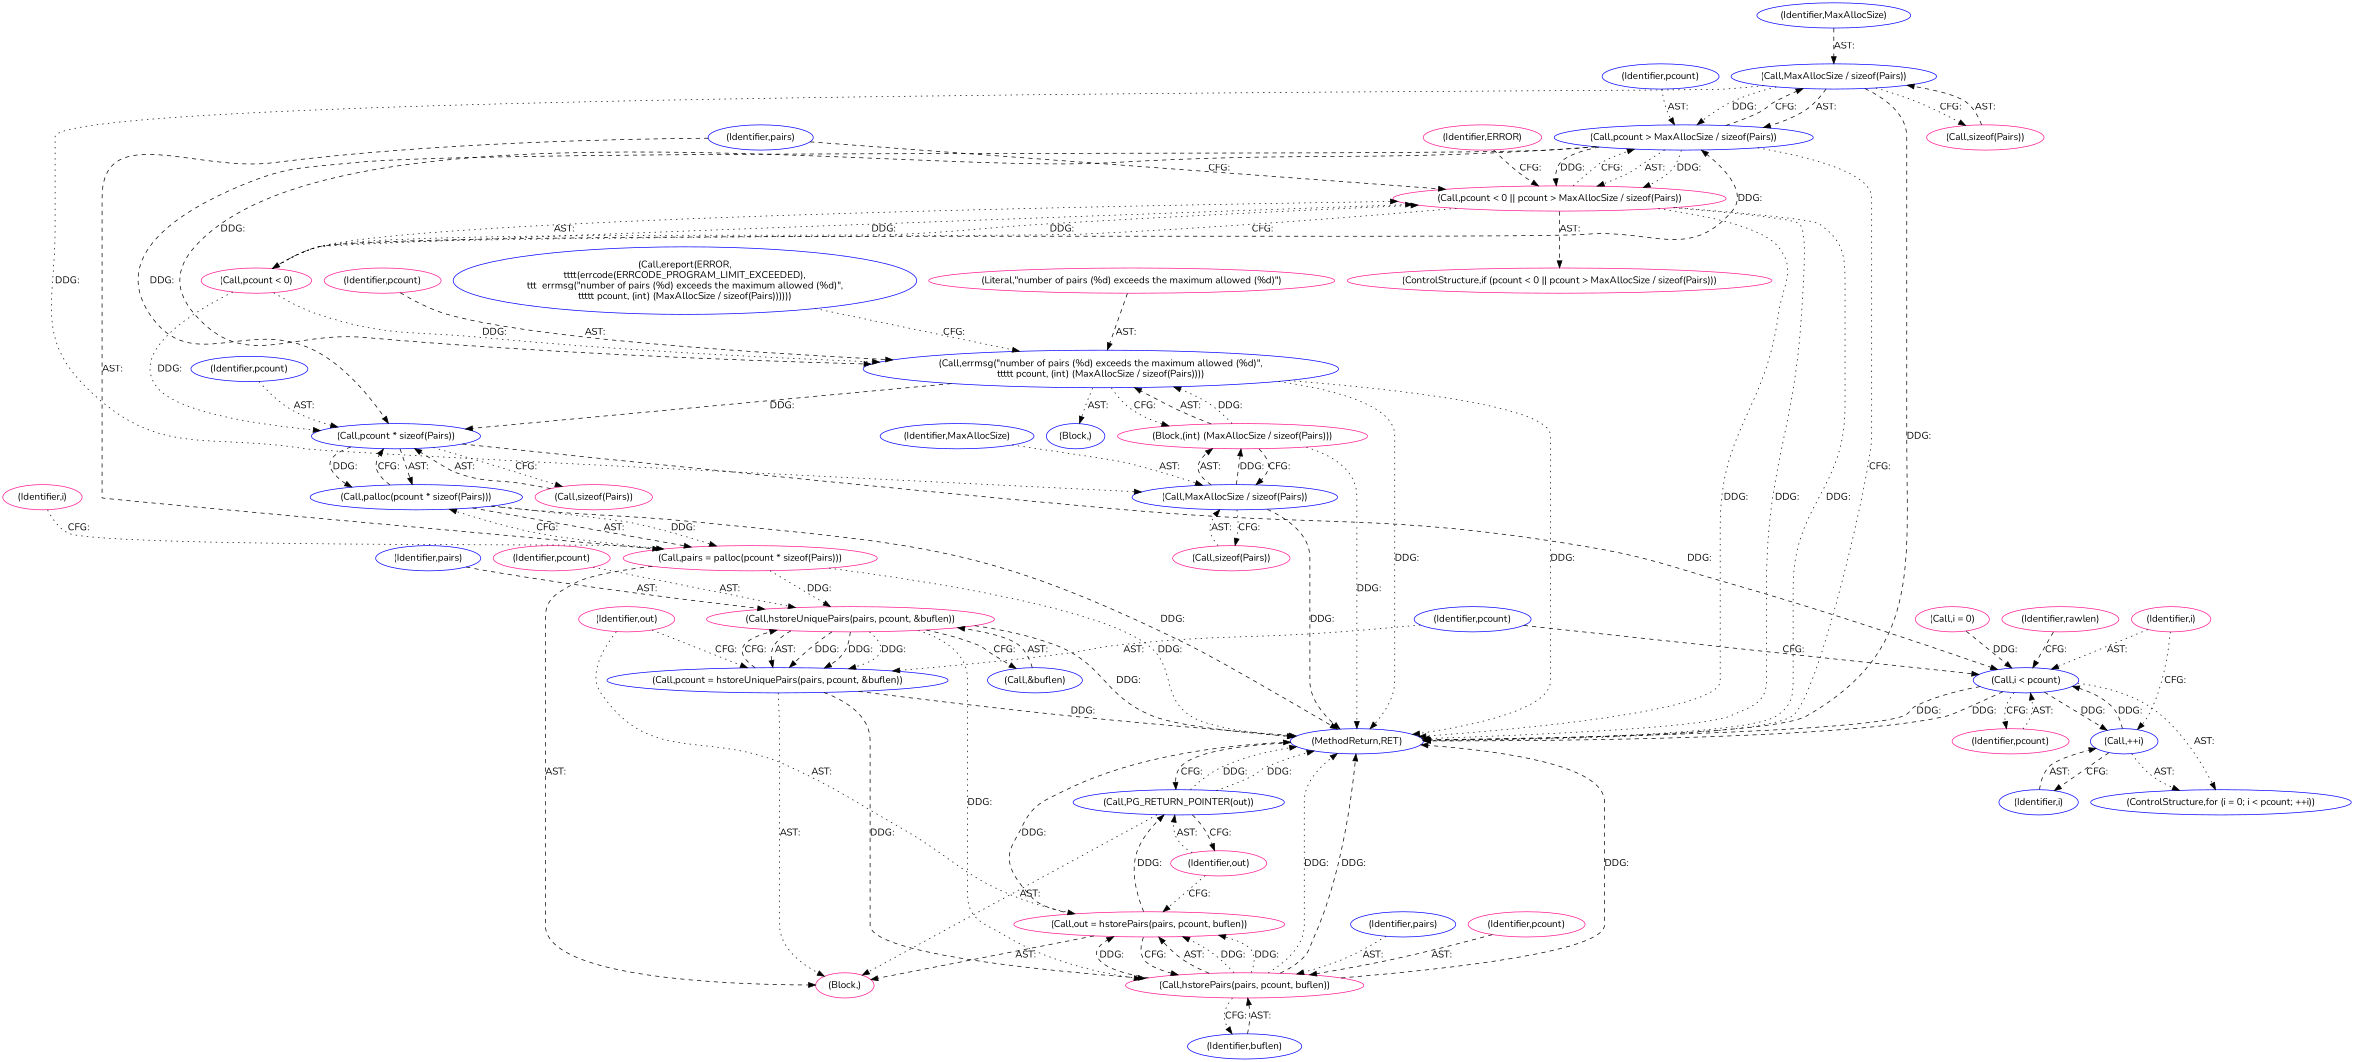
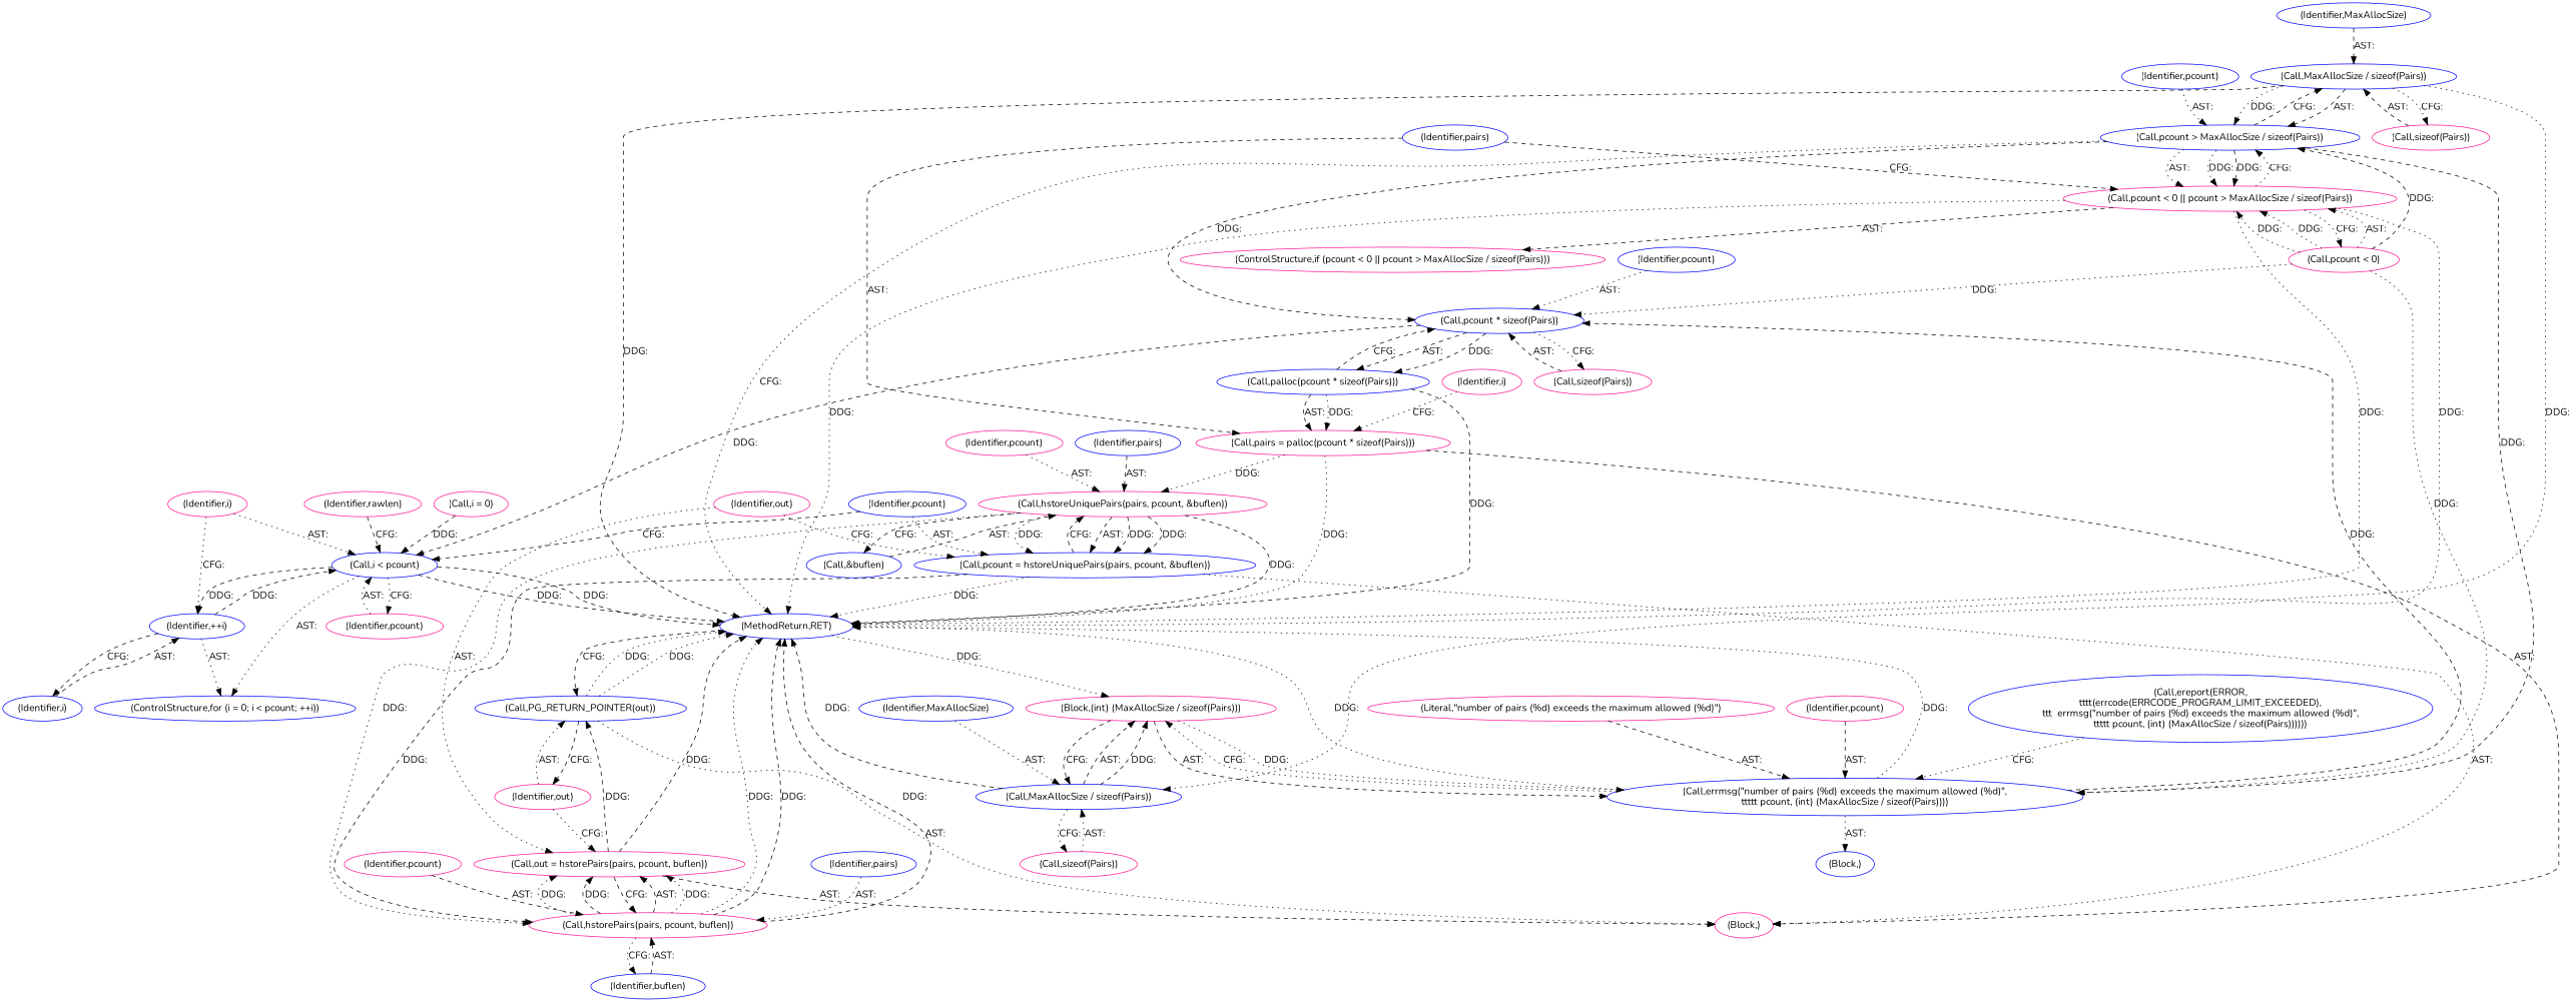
  digraph {
    fontname=Nunito
    node [color=blue fontname=Nunito]
    edge [fontname=Nunito style=dashed]
    n1 [label="(Call,MaxAllocSize / sizeof(Pairs))"]
    n2 [label="(Call,pcount > MaxAllocSize / sizeof(Pairs))"]
    n3 [label="(Call,MaxAllocSize / sizeof(Pairs))"]
    n4 [color=deeppink label="(Call,sizeof(Pairs))"]
    n5 [label="(MethodReturn,RET)"]
    n6 [color=deeppink label="(Call,pcount < 0 || pcount > MaxAllocSize / sizeof(Pairs))"]
    n7 [label="(Call,errmsg(\"number of pairs (%d) exceeds the maximum allowed (%d)\",\n\t\t\t\t\t pcount, (int) (MaxAllocSize / sizeof(Pairs))))"]
    n8 [label="(Call,pcount * sizeof(Pairs))"]
    n9 [color=deeppink label="(Block,(int) (MaxAllocSize / sizeof(Pairs)))"]
    n10 [color=deeppink label="(Call,sizeof(Pairs))"]
    n11 [label="(Call,PG_RETURN_POINTER(out))"]
    n12 [color=deeppink label="(Call,pcount < 0)"]
    n13 [color=deeppink label="(ControlStructure,if (pcount < 0 || pcount > MaxAllocSize / sizeof(Pairs)))"]
    n14 [label="(Block,)"]
    n15 [label="(Call,palloc(pcount * sizeof(Pairs)))"]
    n16 [label="(Call,i < pcount)"]
    n17 [color=deeppink label="(Call,sizeof(Pairs))"]
    n18 [color=deeppink label="(Call,pairs = palloc(pcount * sizeof(Pairs)))"]
-   n19 [label="(Call,++i)"]
+   n19 [label="(Identifier,++i)"]
    n20 [label="(ControlStructure,for (i = 0; i < pcount; ++i))"]
    n21 [color=deeppink label="(Identifier,pcount)"]
    n22 [color=deeppink label="(Call,hstoreUniquePairs(pairs, pcount, &buflen))"]
    n23 [color=deeppink label="(Block,)"]
    n24 [label="(Call,pcount = hstoreUniquePairs(pairs, pcount, &buflen))"]
    n25 [color=deeppink label="(Call,hstorePairs(pairs, pcount, buflen))"]
    n26 [label="(Call,&buflen)"]
    n27 [color=deeppink label="(Call,out = hstorePairs(pairs, pcount, buflen))"]
    n28 [label="(Identifier,buflen)"]
    n29 [color=deeppink label="(Identifier,out)"]
    n30 [label="(Identifier,i)"]
    n31 [label="(Identifier,pairs)"]
    n32 [label="(Identifier,MaxAllocSize)"]
    n33 [label="(Identifier,pcount)"]
    n34 [color=deeppink label="(Identifier,pcount)"]
    n35 [label="(Identifier,MaxAllocSize)"]
    n36 [color=deeppink label="(Identifier,i)"]
    n37 [color=deeppink label="(Identifier,rawlen)"]
    n38 [color=deeppink label="(Literal,\"number of pairs (%d) exceeds the maximum allowed (%d)\")"]
    n39 [color=deeppink label="(Identifier,pcount)"]
-   n40 [color=deeppink label="(Identifier,ERROR)"]
    n41 [label="(Identifier,pcount)"]
    n42 [color=deeppink label="(Identifier,i)"]
    n43 [label="(Identifier,pairs)"]
    n44 [color=deeppink label="(Identifier,out)"]
    n45 [color=deeppink label="(Identifier,pcount)"]
    n46 [label="(Identifier,pairs)"]
    n47 [label="(Identifier,pcount)"]
    n48 [color=deeppink label="(Call,i = 0)"]
    n49 [label="(Call,ereport(ERROR,\n\t\t\t\t(errcode(ERRCODE_PROGRAM_LIMIT_EXCEEDED),\n\t\t\t  errmsg(\"number of pairs (%d) exceeds the maximum allowed (%d)\",\n\t\t\t\t\t pcount, (int) (MaxAllocSize / sizeof(Pairs))))))"]
    n1 -> n2 [label="AST: "]
    n1 -> n2 [label="DDG: " style=dotted]
    n1 -> n3 [label="DDG: " style=dotted]
    n1 -> n4 [label="CFG: " style=dotted]
    n1 -> n5 [label="DDG: "]
    n2 -> n1 [label="CFG: "]
    n2 -> n5 [label="CFG: " style=dotted]
    n2 -> n6 [label="AST: " style=dotted]
    n2 -> n6 [label="DDG: " style=dotted]
    n2 -> n6 [label="DDG: "]
    n2 -> n7 [label="DDG: "]
    n2 -> n8 [label="DDG: "]
    n3 -> n5 [label="DDG: "]
    n3 -> n9 [label="AST: "]
    n3 -> n9 [label="DDG: "]
    n3 -> n10 [label="CFG: " style=dotted]
    n4 -> n1 [label="AST: "]
    n5 -> n11 [label="CFG: "]
    n6 -> n2 [label="CFG: " style=dotted]
    n6 -> n5 [label="DDG: " style=dotted]
    n6 -> n5 [label="DDG: " style=dotted]
    n6 -> n5 [label="DDG: " style=dotted]
    n6 -> n12 [label="CFG: " style=dotted]
    n6 -> n13 [label="AST: "]
    n7 -> n5 [label="DDG: " style=dotted]
    n7 -> n5 [label="DDG: " style=dotted]
    n7 -> n8 [label="DDG: "]
    n7 -> n9 [label="CFG: " style=dotted]
    n7 -> n14 [label="AST: " style=dotted]
    n8 -> n15 [label="AST: "]
    n8 -> n15 [label="DDG: "]
    n8 -> n16 [label="DDG: "]
    n8 -> n17 [label="CFG: " style=dotted]
    n9 -> n3 [label="CFG: "]
-   n9 -> n5 [label="DDG: " style=dotted]
+   n5 -> n9 [label="DDG: " style=dotted]
    n9 -> n7 [label="AST: "]
    n9 -> n7 [label="DDG: " style=dotted]
    n10 -> n3 [label="AST: " style=dotted]
    n11 -> n5 [label="DDG: " style=dotted]
    n11 -> n5 [label="DDG: " style=dotted]
    n11 -> n23 [label="AST: " style=dotted]
    n11 -> n29 [label="CFG: "]
    n12 -> n2 [label="DDG: "]
    n12 -> n6 [label="AST: " style=dotted]
    n12 -> n6 [label="DDG: " style=dotted]
    n12 -> n6 [label="DDG: " style=dotted]
    n12 -> n7 [label="DDG: " style=dotted]
    n12 -> n8 [label="DDG: " style=dotted]
    n15 -> n5 [label="DDG: "]
    n15 -> n8 [label="CFG: "]
    n15 -> n18 [label="AST: "]
    n15 -> n18 [label="DDG: " style=dotted]
    n16 -> n5 [label="DDG: "]
    n16 -> n5 [label="DDG: "]
    n16 -> n19 [label="DDG: "]
    n16 -> n20 [label="AST: " style=dotted]
    n16 -> n21 [label="CFG: " style=dotted]
    n17 -> n8 [label="AST: "]
    n18 -> n5 [label="DDG: " style=dotted]
-   n18 -> n15 [label="CFG: " style=dotted]
    n18 -> n22 [label="DDG: " style=dotted]
    n18 -> n23 [label="AST: "]
    n19 -> n16 [label="DDG: "]
    n19 -> n20 [label="AST: " style=dotted]
    n19 -> n30 [label="CFG: "]
    n21 -> n16 [label="AST: " style=dotted]
    n22 -> n5 [label="DDG: "]
    n22 -> n24 [label="AST: "]
    n22 -> n24 [label="DDG: "]
    n22 -> n24 [label="DDG: "]
    n22 -> n24 [label="DDG: " style=dotted]
    n22 -> n25 [label="DDG: " style=dotted]
    n22 -> n26 [label="CFG: "]
-   n24 -> n5 [label="DDG: "]
+   n24 -> n5 [label="DDG: " style=dotted]
    n24 -> n22 [label="CFG: "]
    n24 -> n23 [label="AST: " style=dotted]
    n24 -> n25 [label="DDG: "]
    n25 -> n5 [label="DDG: " style=dotted]
    n25 -> n5 [label="DDG: "]
    n25 -> n5 [label="DDG: "]
    n25 -> n27 [label="AST: "]
    n25 -> n27 [label="DDG: " style=dotted]
    n25 -> n27 [label="DDG: " style=dotted]
    n25 -> n27 [label="DDG: "]
    n25 -> n28 [label="CFG: " style=dotted]
    n26 -> n22 [label="AST: "]
    n27 -> n5 [label="DDG: "]
    n27 -> n11 [label="DDG: "]
    n27 -> n23 [label="AST: "]
    n27 -> n25 [label="CFG: "]
    n28 -> n25 [label="AST: "]
    n29 -> n11 [label="AST: " style=dotted]
    n29 -> n27 [label="CFG: " style=dotted]
    n30 -> n19 [label="AST: "]
    n31 -> n22 [label="AST: "]
    n32 -> n1 [label="AST: "]
    n33 -> n8 [label="AST: " style=dotted]
    n34 -> n22 [label="AST: " style=dotted]
    n35 -> n3 [label="AST: " style=dotted]
    n36 -> n16 [label="AST: " style=dotted]
    n36 -> n19 [label="CFG: " style=dotted]
    n37 -> n16 [label="CFG: "]
    n38 -> n7 [label="AST: "]
    n39 -> n7 [label="AST: "]
-   n40 -> n6 [label="CFG: "]
    n41 -> n2 [label="AST: " style=dotted]
    n42 -> n18 [label="CFG: " style=dotted]
    n43 -> n25 [label="AST: " style=dotted]
    n44 -> n24 [label="CFG: " style=dotted]
    n44 -> n27 [label="AST: " style=dotted]
    n45 -> n25 [label="AST: "]
    n46 -> n6 [label="CFG: "]
    n46 -> n18 [label="AST: "]
    n47 -> n16 [label="CFG: "]
    n47 -> n24 [label="AST: " style=dotted]
    n48 -> n16 [label="DDG: "]
    n49 -> n7 [label="CFG: " style=dotted]
  }
